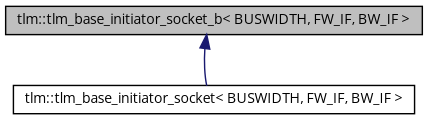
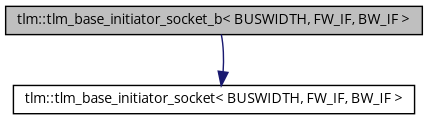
  digraph {
    fontname="Open Sans"
    node [color=black fontname="Open Sans" fontsize=10 shape=record style=filled]
    n1 [fillcolor=grey75 fontcolor=black height=0.2 label="tlm::tlm_base_initiator_socket_b\< BUSWIDTH, FW_IF, BW_IF \>" width=0.4]
    n2 [fillcolor=white height=0.2 label="tlm::tlm_base_initiator_socket\< BUSWIDTH, FW_IF, BW_IF \>" width=0.4]
-   n1 -> n2 [color=midnightblue dir=back fontname="Open Sans" fontsize=10 labelfontname=FreeSans labelfontsize=10 style=solid]
+   n2 -> n1 [color=midnightblue dir=back fontname="Open Sans" fontsize=10 labelfontname=FreeSans labelfontsize=10 style=solid]
  }
